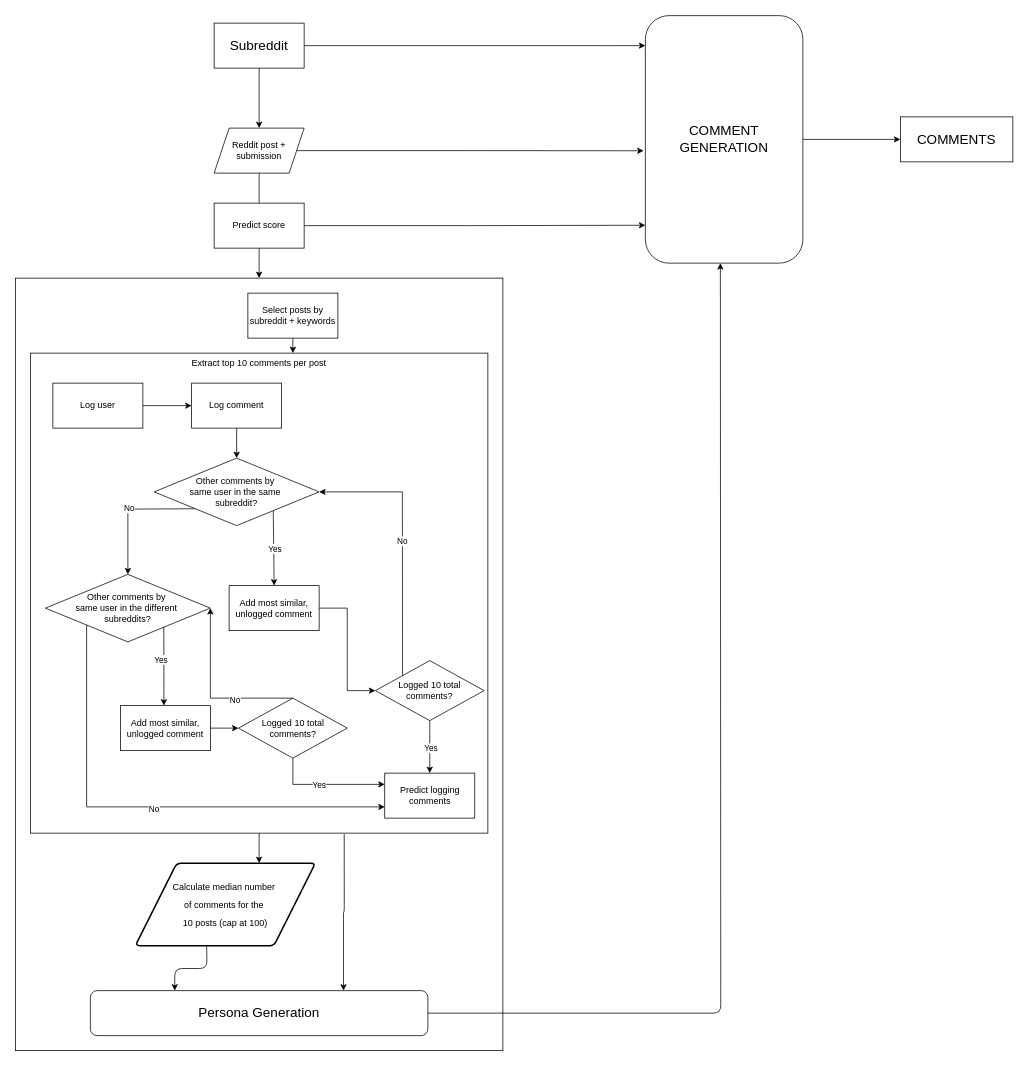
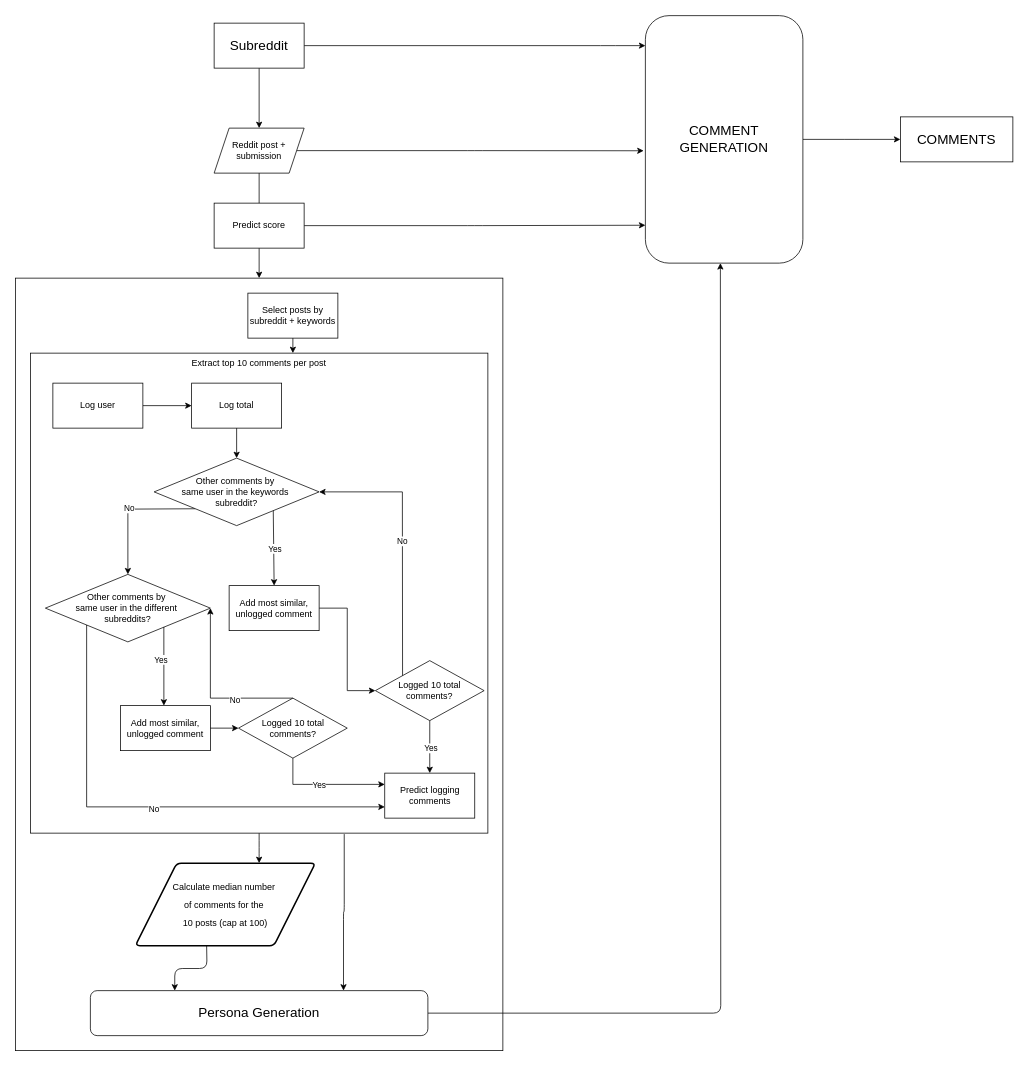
  <mxCell id="0" />
  <mxCell id="1" parent="0" />
  <mxCell id="2" value="" style="rounded=0;whiteSpace=wrap;html=1;" parent="1" vertex="1"><mxGeometry x="20" y="370" width="650" height="1030" as="geometry" /></mxCell>
  <mxCell id="3" style="edgeStyle=orthogonalEdgeStyle;orthogonalLoop=1;jettySize=auto;html=1;exitX=1;exitY=0.5;exitDx=0;exitDy=0;entryX=-0.011;entryY=0.546;entryDx=0;entryDy=0;entryPerimeter=0;" edge="1" parent="1" source="4" target="51"><mxGeometry relative="1" as="geometry"><mxPoint x="850" y="200" as="targetPoint" /></mxGeometry></mxCell>
  <mxCell id="4" value="Reddit post + submission" style="shape=parallelogram;perimeter=parallelogramPerimeter;whiteSpace=wrap;html=1;fixedSize=1;rounded=0;" parent="1" vertex="1"><mxGeometry x="285" y="170" width="120" height="60" as="geometry" /></mxCell>
  <mxCell id="5" style="edgeStyle=orthogonalEdgeStyle;rounded=0;orthogonalLoop=1;jettySize=auto;html=1;exitX=0.5;exitY=1;exitDx=0;exitDy=0;entryX=0.5;entryY=0;entryDx=0;entryDy=0;" parent="1" source="7" target="2" edge="1"><mxGeometry relative="1" as="geometry" /></mxCell>
  <mxCell id="6" style="edgeStyle=orthogonalEdgeStyle;orthogonalLoop=1;jettySize=auto;html=1;exitX=1;exitY=0.5;exitDx=0;exitDy=0;entryX=0;entryY=0.847;entryDx=0;entryDy=0;entryPerimeter=0;" edge="1" parent="1" source="7" target="51"><mxGeometry relative="1" as="geometry"><mxPoint x="850" y="299.5" as="targetPoint" /></mxGeometry></mxCell>
  <mxCell id="7" value="Predict score" style="rounded=0;whiteSpace=wrap;html=1;" parent="1" vertex="1"><mxGeometry x="285" y="270" width="120" height="60" as="geometry" /></mxCell>
  <mxCell id="8" value="Select posts by subreddit + keywords" style="rounded=0;whiteSpace=wrap;html=1;" parent="1" vertex="1"><mxGeometry x="330" y="390" width="120" height="60" as="geometry" /></mxCell>
  <mxCell id="9" style="edgeStyle=orthogonalEdgeStyle;orthogonalLoop=1;jettySize=auto;html=1;exitX=0.5;exitY=1;exitDx=0;exitDy=0;" edge="1" parent="1" source="11"><mxGeometry relative="1" as="geometry"><mxPoint x="345" y="1150" as="targetPoint" /></mxGeometry></mxCell>
  <mxCell id="10" style="edgeStyle=orthogonalEdgeStyle;orthogonalLoop=1;jettySize=auto;html=1;exitX=0.686;exitY=1.002;exitDx=0;exitDy=0;entryX=0.75;entryY=0;entryDx=0;entryDy=0;exitPerimeter=0;" edge="1" parent="1" source="11" target="45"><mxGeometry relative="1" as="geometry" /></mxCell>
  <mxCell id="11" value="Extract top 10 comments per post" style="rounded=0;whiteSpace=wrap;html=1;verticalAlign=top;" parent="1" vertex="1"><mxGeometry x="40" y="470" width="610" height="640" as="geometry" /></mxCell>
  <mxCell id="12" value="" style="endArrow=none;html=1;rounded=0;exitX=0.5;exitY=1;exitDx=0;exitDy=0;entryX=0.5;entryY=0;entryDx=0;entryDy=0;" parent="1" source="4" target="7" edge="1"><mxGeometry width="50" height="50" relative="1" as="geometry"><mxPoint x="290" y="260" as="sourcePoint" /><mxPoint x="390" y="480" as="targetPoint" /></mxGeometry></mxCell>
  <mxCell id="13" value="" style="endArrow=classic;html=1;rounded=0;exitX=0.5;exitY=1;exitDx=0;exitDy=0;" parent="1" source="8" edge="1"><mxGeometry width="50" height="50" relative="1" as="geometry"><mxPoint x="340" y="530" as="sourcePoint" /><mxPoint x="390" y="470" as="targetPoint" /></mxGeometry></mxCell>
  <mxCell id="14" style="edgeStyle=orthogonalEdgeStyle;rounded=0;orthogonalLoop=1;jettySize=auto;html=1;" parent="1" source="15" target="16" edge="1"><mxGeometry relative="1" as="geometry" /></mxCell>
  <mxCell id="15" value="Log user" style="rounded=0;whiteSpace=wrap;html=1;" parent="1" vertex="1"><mxGeometry x="70" y="510" width="120" height="60" as="geometry" /></mxCell>
- <mxCell id="16" value="Log comment" style="rounded=0;whiteSpace=wrap;html=1;" parent="1" vertex="1"><mxGeometry x="255" y="510" width="120" height="60" as="geometry" /></mxCell>
+ <mxCell id="16" value="Log total" style="rounded=0;whiteSpace=wrap;html=1;" parent="1" vertex="1"><mxGeometry x="255" y="510" width="120" height="60" as="geometry" /></mxCell>
  <mxCell id="17" value="" style="endArrow=classic;html=1;rounded=0;entryX=0.5;entryY=0;entryDx=0;entryDy=0;exitX=0.5;exitY=1;exitDx=0;exitDy=0;" parent="1" source="16" target="24" edge="1"><mxGeometry width="50" height="50" relative="1" as="geometry"><mxPoint x="280" y="570" as="sourcePoint" /><mxPoint x="160" y="630" as="targetPoint" /></mxGeometry></mxCell>
  <mxCell id="18" value="" style="endArrow=classic;html=1;rounded=0;entryX=0.5;entryY=0;entryDx=0;entryDy=0;exitX=0.722;exitY=0.761;exitDx=0;exitDy=0;exitPerimeter=0;" parent="1" source="24" target="21" edge="1"><mxGeometry width="50" height="50" relative="1" as="geometry"><mxPoint x="250" y="730" as="sourcePoint" /><mxPoint x="520" y="534" as="targetPoint" /></mxGeometry></mxCell>
  <mxCell id="19" value="Yes" style="edgeLabel;html=1;align=center;verticalAlign=middle;resizable=0;points=[];rounded=0;" parent="18" vertex="1" connectable="0"><mxGeometry x="0.033" y="1" relative="1" as="geometry"><mxPoint as="offset" /></mxGeometry></mxCell>
  <mxCell id="20" style="edgeStyle=orthogonalEdgeStyle;rounded=0;orthogonalLoop=1;jettySize=auto;html=1;exitX=1;exitY=0.5;exitDx=0;exitDy=0;entryX=0;entryY=0.5;entryDx=0;entryDy=0;" parent="1" source="21" target="25" edge="1"><mxGeometry relative="1" as="geometry" /></mxCell>
  <mxCell id="21" value="Add most similar, unlogged comment" style="rounded=0;whiteSpace=wrap;html=1;" parent="1" vertex="1"><mxGeometry x="305" y="780" width="120" height="60" as="geometry" /></mxCell>
  <mxCell id="22" value="" style="endArrow=classic;html=1;rounded=0;entryX=0.5;entryY=0;entryDx=0;entryDy=0;exitX=0;exitY=1;exitDx=0;exitDy=0;" parent="1" source="24" target="31" edge="1"><mxGeometry width="50" height="50" relative="1" as="geometry"><mxPoint x="170" y="710" as="sourcePoint" /><mxPoint x="130" y="780" as="targetPoint" /><Array as="points"><mxPoint x="170" y="678" /></Array></mxGeometry></mxCell>
  <mxCell id="23" value="No" style="edgeLabel;html=1;align=center;verticalAlign=middle;resizable=0;points=[];rounded=0;" parent="22" vertex="1" connectable="0"><mxGeometry x="-0.011" y="-1" relative="1" as="geometry"><mxPoint as="offset" /></mxGeometry></mxCell>
- <mxCell id="24" value="Other comments by&amp;nbsp;&lt;div&gt;same user in the same&amp;nbsp;&lt;/div&gt;&lt;div&gt;subreddit?&lt;/div&gt;" style="rhombus;whiteSpace=wrap;html=1;rounded=0;" parent="1" vertex="1"><mxGeometry x="205" y="610" width="220" height="90" as="geometry" /></mxCell>
+ <mxCell id="24" value="Other comments by&amp;nbsp;&lt;div&gt;same user in the keywords&amp;nbsp;&lt;/div&gt;&lt;div&gt;subreddit?&lt;/div&gt;" style="rhombus;whiteSpace=wrap;html=1;rounded=0;" parent="1" vertex="1"><mxGeometry x="205" y="610" width="220" height="90" as="geometry" /></mxCell>
  <mxCell id="25" value="Logged 10 total comments?" style="rhombus;whiteSpace=wrap;html=1;rounded=0;" parent="1" vertex="1"><mxGeometry x="500" y="880" width="145" height="80" as="geometry" /></mxCell>
  <mxCell id="26" value="" style="endArrow=classic;html=1;rounded=0;exitX=0;exitY=0;exitDx=0;exitDy=0;entryX=1;entryY=0.5;entryDx=0;entryDy=0;" parent="1" source="25" target="24" edge="1"><mxGeometry width="50" height="50" relative="1" as="geometry"><mxPoint x="340" y="890" as="sourcePoint" /><mxPoint x="390" y="840" as="targetPoint" /><Array as="points"><mxPoint x="536" y="655" /></Array></mxGeometry></mxCell>
  <mxCell id="27" value="No" style="edgeLabel;html=1;align=center;verticalAlign=middle;resizable=0;points=[];rounded=0;" parent="26" vertex="1" connectable="0"><mxGeometry x="0.012" y="1" relative="1" as="geometry"><mxPoint as="offset" /></mxGeometry></mxCell>
  <mxCell id="28" value="Predict logging comments" style="rounded=0;whiteSpace=wrap;html=1;" parent="1" vertex="1"><mxGeometry x="512.5" y="1030" width="120" height="60" as="geometry" /></mxCell>
  <mxCell id="29" value="" style="endArrow=classic;html=1;rounded=0;exitX=0.5;exitY=1;exitDx=0;exitDy=0;entryX=0.5;entryY=0;entryDx=0;entryDy=0;" parent="1" source="25" target="28" edge="1"><mxGeometry width="50" height="50" relative="1" as="geometry"><mxPoint x="340" y="890" as="sourcePoint" /><mxPoint x="390" y="840" as="targetPoint" /><Array as="points" /></mxGeometry></mxCell>
  <mxCell id="30" value="Yes" style="edgeLabel;html=1;align=center;verticalAlign=middle;resizable=0;points=[];rounded=0;" parent="29" vertex="1" connectable="0"><mxGeometry x="0.022" y="1" relative="1" as="geometry"><mxPoint as="offset" /></mxGeometry></mxCell>
  <mxCell id="31" value="Other comments by&amp;nbsp;&lt;div&gt;same user in the different&amp;nbsp;&lt;/div&gt;&lt;div&gt;subreddits?&lt;/div&gt;" style="rhombus;whiteSpace=wrap;html=1;rounded=0;" parent="1" vertex="1"><mxGeometry x="60" y="765" width="220" height="90" as="geometry" /></mxCell>
  <mxCell id="32" value="Add most similar, unlogged comment" style="rounded=0;whiteSpace=wrap;html=1;" parent="1" vertex="1"><mxGeometry x="160" y="940" width="120" height="60" as="geometry" /></mxCell>
  <mxCell id="33" value="" style="endArrow=classic;html=1;rounded=0;exitX=0.718;exitY=0.779;exitDx=0;exitDy=0;exitPerimeter=0;" parent="1" source="31" edge="1"><mxGeometry width="50" height="50" relative="1" as="geometry"><mxPoint x="340" y="890" as="sourcePoint" /><mxPoint x="218" y="940" as="targetPoint" /></mxGeometry></mxCell>
  <mxCell id="34" value="Yes" style="edgeLabel;html=1;align=center;verticalAlign=middle;resizable=0;points=[];rounded=0;" parent="33" vertex="1" connectable="0"><mxGeometry x="-0.184" y="-4" relative="1" as="geometry"><mxPoint as="offset" /></mxGeometry></mxCell>
  <mxCell id="35" value="Logged 10 total comments?" style="rhombus;whiteSpace=wrap;html=1;rounded=0;" parent="1" vertex="1"><mxGeometry x="317.5" y="930" width="145" height="80" as="geometry" /></mxCell>
  <mxCell id="36" value="" style="endArrow=classic;html=1;rounded=0;exitX=1;exitY=0.5;exitDx=0;exitDy=0;entryX=0;entryY=0.5;entryDx=0;entryDy=0;" parent="1" source="32" target="35" edge="1"><mxGeometry width="50" height="50" relative="1" as="geometry"><mxPoint x="340" y="890" as="sourcePoint" /><mxPoint x="390" y="840" as="targetPoint" /></mxGeometry></mxCell>
  <mxCell id="37" value="" style="endArrow=classic;html=1;rounded=0;exitX=0.5;exitY=0;exitDx=0;exitDy=0;entryX=1;entryY=0.5;entryDx=0;entryDy=0;" parent="1" source="35" target="31" edge="1"><mxGeometry width="50" height="50" relative="1" as="geometry"><mxPoint x="340" y="890" as="sourcePoint" /><mxPoint x="390" y="840" as="targetPoint" /><Array as="points"><mxPoint x="280" y="930" /></Array></mxGeometry></mxCell>
  <mxCell id="38" value="No" style="edgeLabel;html=1;align=center;verticalAlign=middle;resizable=0;points=[];rounded=0;" parent="37" vertex="1" connectable="0"><mxGeometry x="-0.322" y="2" relative="1" as="geometry"><mxPoint as="offset" /></mxGeometry></mxCell>
  <mxCell id="39" value="" style="endArrow=classic;html=1;rounded=0;exitX=0.5;exitY=1;exitDx=0;exitDy=0;entryX=0;entryY=0.25;entryDx=0;entryDy=0;" parent="1" source="35" target="28" edge="1"><mxGeometry width="50" height="50" relative="1" as="geometry"><mxPoint x="340" y="890" as="sourcePoint" /><mxPoint x="390" y="840" as="targetPoint" /><Array as="points"><mxPoint x="390" y="1045" /></Array></mxGeometry></mxCell>
  <mxCell id="40" value="Yes" style="edgeLabel;html=1;align=center;verticalAlign=middle;resizable=0;points=[];rounded=0;" parent="39" vertex="1" connectable="0"><mxGeometry x="-0.13" relative="1" as="geometry"><mxPoint as="offset" /></mxGeometry></mxCell>
  <mxCell id="41" value="" style="endArrow=classic;html=1;rounded=0;exitX=0;exitY=1;exitDx=0;exitDy=0;entryX=0;entryY=0.75;entryDx=0;entryDy=0;" parent="1" source="31" target="28" edge="1"><mxGeometry width="50" height="50" relative="1" as="geometry"><mxPoint x="340" y="890" as="sourcePoint" /><mxPoint x="390" y="840" as="targetPoint" /><Array as="points"><mxPoint x="115" y="1075" /></Array></mxGeometry></mxCell>
  <mxCell id="42" value="No" style="edgeLabel;html=1;align=center;verticalAlign=middle;resizable=0;points=[];rounded=0;" parent="41" vertex="1" connectable="0"><mxGeometry x="0.033" y="-2" relative="1" as="geometry"><mxPoint x="1" as="offset" /></mxGeometry></mxCell>
  <mxCell id="43" style="edgeStyle=orthogonalEdgeStyle;orthogonalLoop=1;jettySize=auto;html=1;entryX=0.25;entryY=0;entryDx=0;entryDy=0;" edge="1" parent="1" target="45"><mxGeometry relative="1" as="geometry"><mxPoint x="275" y="1260" as="sourcePoint" /></mxGeometry></mxCell>
  <mxCell id="44" style="edgeStyle=orthogonalEdgeStyle;orthogonalLoop=1;jettySize=auto;html=1;" edge="1" parent="1" source="45"><mxGeometry relative="1" as="geometry"><mxPoint x="960" y="350" as="targetPoint" /></mxGeometry></mxCell>
  <mxCell id="45" value="&lt;font style=&quot;font-size: 18px;&quot;&gt;Persona Generation&lt;/font&gt;" style="rounded=1;whiteSpace=wrap;html=1;" vertex="1" parent="1"><mxGeometry x="120" y="1320" width="450" height="60" as="geometry" /></mxCell>
  <mxCell id="46" style="edgeStyle=orthogonalEdgeStyle;orthogonalLoop=1;jettySize=auto;html=1;exitX=0.5;exitY=1;exitDx=0;exitDy=0;entryX=0.5;entryY=0;entryDx=0;entryDy=0;" edge="1" parent="1" source="48" target="4"><mxGeometry relative="1" as="geometry" /></mxCell>
  <mxCell id="47" style="edgeStyle=orthogonalEdgeStyle;orthogonalLoop=1;jettySize=auto;html=1;exitX=1;exitY=0.5;exitDx=0;exitDy=0;" edge="1" parent="1" source="48" target="51"><mxGeometry relative="1" as="geometry"><mxPoint x="770" y="150" as="targetPoint" /><Array as="points"><mxPoint x="810" y="60" /><mxPoint x="810" y="60" /></Array></mxGeometry></mxCell>
  <mxCell id="48" value="&lt;font style=&quot;font-size: 18px;&quot;&gt;Subreddit&lt;/font&gt;" style="whiteSpace=wrap;html=1;rounded=0;" vertex="1" parent="1"><mxGeometry x="285" y="30" width="120" height="60" as="geometry" /></mxCell>
  <mxCell id="49" value="&lt;div style=&quot;line-height: 24px; white-space: pre;&quot;&gt;&lt;font style=&quot;color: rgb(0, 0, 0);&quot; face=&quot;Helvetica&quot;&gt;Calculate median number &lt;/font&gt;&lt;/div&gt;&lt;div style=&quot;line-height: 24px; white-space: pre;&quot;&gt;&lt;font style=&quot;color: rgb(0, 0, 0);&quot; face=&quot;Helvetica&quot;&gt;of comments for &lt;/font&gt;&lt;span style=&quot;background-color: transparent;&quot;&gt;the &lt;/span&gt;&lt;/div&gt;&lt;div style=&quot;line-height: 24px; white-space: pre;&quot;&gt;&lt;span style=&quot;background-color: transparent;&quot;&gt;10 posts (cap at 100)&lt;/span&gt;&lt;/div&gt;" style="shape=parallelogram;html=1;strokeWidth=2;perimeter=parallelogramPerimeter;whiteSpace=wrap;rounded=1;arcSize=12;size=0.23;" vertex="1" parent="1"><mxGeometry x="180" y="1150" width="240" height="110" as="geometry" /></mxCell>
  <mxCell id="50" style="edgeStyle=orthogonalEdgeStyle;orthogonalLoop=1;jettySize=auto;html=1;" edge="1" parent="1" source="51"><mxGeometry relative="1" as="geometry"><mxPoint x="1200" y="185" as="targetPoint" /></mxGeometry></mxCell>
  <mxCell id="51" value="&lt;font style=&quot;font-size: 18px;&quot;&gt;COMMENT&lt;/font&gt;&lt;div&gt;&lt;font style=&quot;font-size: 18px;&quot;&gt;GENERATION&lt;/font&gt;&lt;/div&gt;" style="rounded=1;whiteSpace=wrap;html=1;" vertex="1" parent="1"><mxGeometry x="860" y="20" width="210" height="330" as="geometry" /></mxCell>
  <mxCell id="52" value="&lt;font style=&quot;font-size: 18px;&quot;&gt;COMMENTS&lt;/font&gt;" style="rounded=0;whiteSpace=wrap;html=1;" vertex="1" parent="1"><mxGeometry x="1200" y="155" width="150" height="60" as="geometry" /></mxCell>
